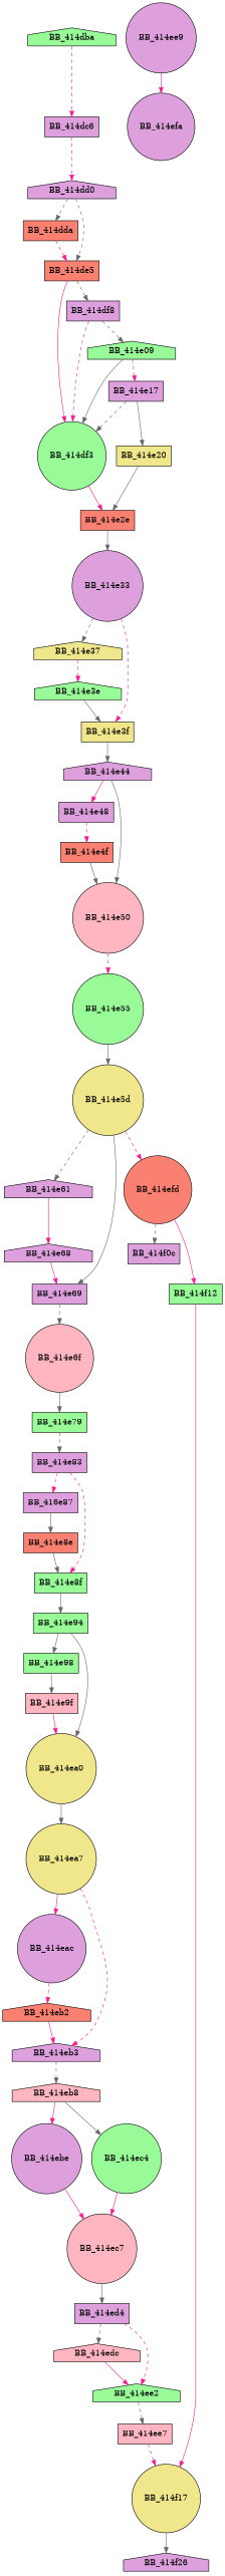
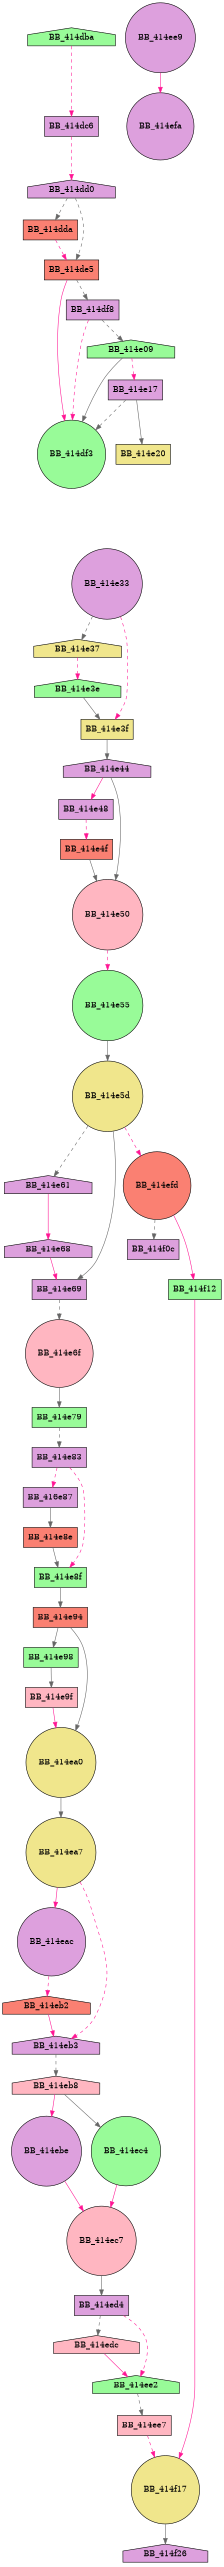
  digraph {
    node [fillcolor=plum shape=box style=filled]
    edge [color=gray40 style=solid]
    BB_414dba [fillcolor=palegreen shape=house]
    BB_414dc6
    BB_414dd0 [shape=house]
    BB_414dda [fillcolor=salmon]
    BB_414de5 [fillcolor=salmon]
    BB_414df3 [fillcolor=palegreen shape=circle]
    BB_414df8
-   BB_414e2e [fillcolor=salmon]
    BB_414e09 [fillcolor=palegreen shape=house]
    BB_414e33 [shape=circle]
    BB_414e17
    BB_414e37 [fillcolor=khaki shape=house]
    BB_414e3f [fillcolor=khaki]
    BB_414e20 [fillcolor=khaki]
    BB_414e3e [fillcolor=palegreen shape=house]
    BB_414e44 [shape=house]
    BB_414e48
    BB_414e50 [fillcolor=lightpink shape=circle]
    BB_414e4f [fillcolor=salmon]
    BB_414e55 [fillcolor=palegreen shape=circle]
    BB_414e5d [fillcolor=khaki shape=circle]
    BB_414e61 [shape=house]
    BB_414e69
    BB_414efd [fillcolor=salmon shape=circle]
    BB_414e68 [shape=house]
    BB_414e6f [fillcolor=lightpink shape=circle]
    BB_414f0c
    BB_414f12 [fillcolor=palegreen]
    BB_414e79 [fillcolor=palegreen]
    BB_414f17 [fillcolor=khaki shape=circle]
    BB_414e83
    n32 [label=BB_416e87]
    BB_414e8f [fillcolor=palegreen]
    BB_414e8e [fillcolor=salmon]
-   BB_414e94 [fillcolor=palegreen]
+   BB_414e94 [fillcolor=salmon]
    BB_414e98 [fillcolor=palegreen]
    BB_414ea0 [fillcolor=khaki shape=circle]
    BB_414e9f [fillcolor=lightpink]
    BB_414ea7 [fillcolor=khaki shape=circle]
    BB_414eac [shape=circle]
    BB_414eb3 [shape=house]
    BB_414eb2 [fillcolor=salmon shape=house]
    BB_414eb8 [fillcolor=lightpink shape=house]
    BB_414ebe [shape=circle]
    BB_414ec4 [fillcolor=palegreen shape=circle]
    BB_414ec7 [fillcolor=lightpink shape=circle]
    BB_414ed4
    BB_414edc [fillcolor=lightpink shape=house]
    BB_414ee2 [fillcolor=palegreen shape=house]
    BB_414ee7 [fillcolor=lightpink]
    BB_414f26 [shape=house]
    BB_414ee9 [shape=circle]
    BB_414efa [shape=circle]
    BB_414dba -> BB_414dc6 [color=deeppink style=dashed]
    BB_414dc6 -> BB_414dd0 [color=deeppink style=dashed]
    BB_414dd0 -> BB_414dda [style=dashed]
    BB_414dd0 -> BB_414de5 [style=dashed]
    BB_414dda -> BB_414de5 [color=deeppink style=dashed]
    BB_414de5 -> BB_414df3 [color=deeppink]
    BB_414de5 -> BB_414df8 [style=dashed]
-   BB_414df3 -> BB_414e2e [color=deeppink]
    BB_414df8 -> BB_414df3 [color=deeppink style=dashed]
    BB_414df8 -> BB_414e09 [style=dashed]
-   BB_414e2e -> BB_414e33
    BB_414e09 -> BB_414df3
    BB_414e09 -> BB_414e17 [color=deeppink style=dashed]
    BB_414e33 -> BB_414e37 [style=dashed]
    BB_414e33 -> BB_414e3f [color=deeppink style=dashed]
    BB_414e17 -> BB_414df3 [style=dashed]
    BB_414e17 -> BB_414e20
    BB_414e37 -> BB_414e3e [color=deeppink style=dashed]
    BB_414e3f -> BB_414e44
-   BB_414e20 -> BB_414e2e
    BB_414e3e -> BB_414e3f
    BB_414e44 -> BB_414e48 [color=deeppink]
    BB_414e44 -> BB_414e50
    BB_414e48 -> BB_414e4f [color=deeppink style=dashed]
    BB_414e50 -> BB_414e55 [color=deeppink style=dashed]
    BB_414e4f -> BB_414e50
    BB_414e55 -> BB_414e5d
    BB_414e5d -> BB_414e61 [style=dashed]
    BB_414e5d -> BB_414e69
    BB_414e5d -> BB_414efd [color=deeppink style=dashed]
    BB_414e61 -> BB_414e68 [color=deeppink]
    BB_414e69 -> BB_414e6f [style=dashed]
    BB_414efd -> BB_414f0c [style=dashed]
    BB_414efd -> BB_414f12 [color=deeppink]
    BB_414e68 -> BB_414e69 [color=deeppink]
    BB_414e6f -> BB_414e79
    BB_414f12 -> BB_414f17 [color=deeppink]
    BB_414e79 -> BB_414e83 [style=dashed]
    BB_414f17 -> BB_414f26
    BB_414e83 -> n32 [color=deeppink style=dashed]
    BB_414e83 -> BB_414e8f [color=deeppink style=dashed]
    n32 -> BB_414e8e
    BB_414e8f -> BB_414e94
    BB_414e8e -> BB_414e8f
    BB_414e94 -> BB_414e98
    BB_414e94 -> BB_414ea0
    BB_414e98 -> BB_414e9f
    BB_414ea0 -> BB_414ea7
    BB_414e9f -> BB_414ea0 [color=deeppink]
    BB_414ea7 -> BB_414eac [color=deeppink]
    BB_414ea7 -> BB_414eb3 [color=deeppink style=dashed]
    BB_414eac -> BB_414eb2 [color=deeppink style=dashed]
    BB_414eb3 -> BB_414eb8 [style=dashed]
    BB_414eb2 -> BB_414eb3 [color=deeppink]
    BB_414eb8 -> BB_414ebe [color=deeppink]
    BB_414eb8 -> BB_414ec4
    BB_414ebe -> BB_414ec7 [color=deeppink]
    BB_414ec4 -> BB_414ec7 [color=deeppink]
    BB_414ec7 -> BB_414ed4
    BB_414ed4 -> BB_414edc [style=dashed]
    BB_414ed4 -> BB_414ee2 [color=deeppink style=dashed]
    BB_414edc -> BB_414ee2 [color=deeppink]
    BB_414ee2 -> BB_414ee7 [style=dashed]
    BB_414ee7 -> BB_414f17 [color=deeppink style=dashed]
    BB_414ee9 -> BB_414efa [color=deeppink]
  }
